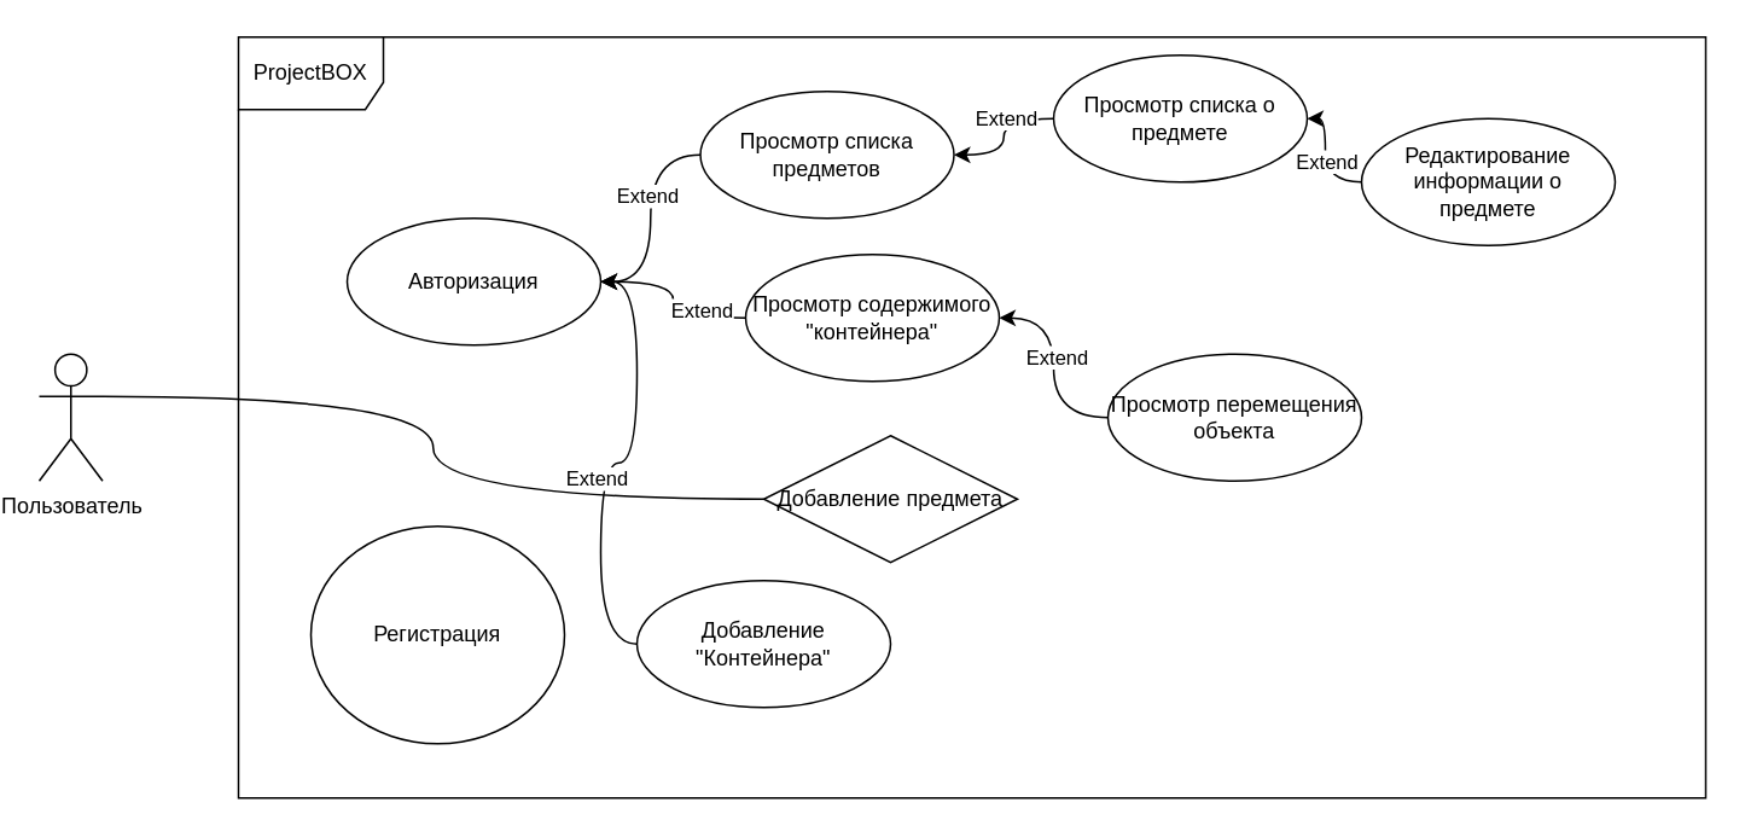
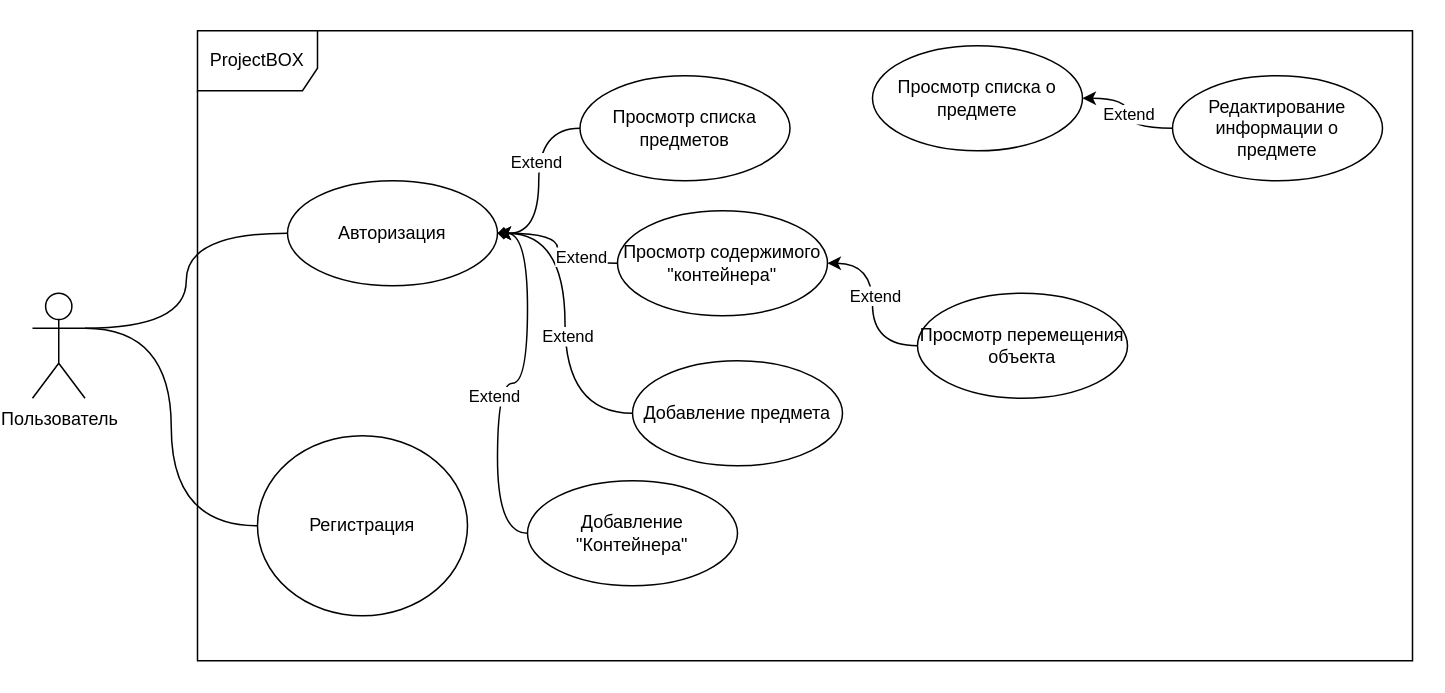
  <mxCell id="0" />
  <mxCell id="1" parent="0" />
- <mxCell id="2" style="edgeStyle=orthogonalEdgeStyle;rounded=0;orthogonalLoop=1;jettySize=auto;html=1;exitX=1;exitY=0.333;exitDx=0;exitDy=0;exitPerimeter=0;curved=1;endArrow=none;endFill=0;" edge="1" parent="1" source="4" target="13"><mxGeometry relative="1" as="geometry" /></mxCell>
+ <mxCell id="2" style="edgeStyle=orthogonalEdgeStyle;rounded=0;orthogonalLoop=1;jettySize=auto;html=1;exitX=1;exitY=0.333;exitDx=0;exitDy=0;exitPerimeter=0;entryX=0;entryY=0.5;entryDx=0;entryDy=0;curved=1;endArrow=none;endFill=0;" edge="1" parent="1" source="4" target="7"><mxGeometry relative="1" as="geometry" /></mxCell>
+ <mxCell id="3" style="edgeStyle=orthogonalEdgeStyle;rounded=0;orthogonalLoop=1;jettySize=auto;html=1;exitX=1;exitY=0.333;exitDx=0;exitDy=0;exitPerimeter=0;entryX=0;entryY=0.5;entryDx=0;entryDy=0;curved=1;endArrow=none;endFill=0;" edge="1" parent="1" source="4" target="6"><mxGeometry relative="1" as="geometry" /></mxCell>
  <mxCell id="4" value="Пользователь" style="shape=umlActor;verticalLabelPosition=bottom;verticalAlign=top;html=1;outlineConnect=0;" vertex="1" parent="1"><mxGeometry x="20" y="195" width="35" height="70" as="geometry" /></mxCell>
  <mxCell id="5" value="ProjectBOX" style="shape=umlFrame;whiteSpace=wrap;html=1;pointerEvents=0;width=80;height=40;" vertex="1" parent="1"><mxGeometry x="130" y="20" width="810" height="420" as="geometry" /></mxCell>
  <mxCell id="6" value="Авторизация" style="ellipse;whiteSpace=wrap;html=1;" vertex="1" parent="1"><mxGeometry x="190" y="120" width="140" height="70" as="geometry" /></mxCell>
  <mxCell id="7" value="Регистрация" style="ellipse;whiteSpace=wrap;html=1;" vertex="1" parent="1"><mxGeometry x="170" y="290" width="140" height="120" as="geometry" /></mxCell>
- <mxCell id="8" style="edgeStyle=orthogonalEdgeStyle;rounded=0;orthogonalLoop=1;jettySize=auto;html=1;exitX=0;exitY=0.5;exitDx=0;exitDy=0;entryX=1;entryY=0.5;entryDx=0;entryDy=0;curved=1;" edge="1" parent="1" source="10" target="6"><mxGeometry relative="1" as="geometry" /></mxCell>
+ <mxCell id="8" style="edgeStyle=orthogonalEdgeStyle;rounded=0;orthogonalLoop=1;jettySize=auto;html=1;exitX=0;exitY=0.5;exitDx=0;exitDy=0;entryX=1;entryY=0.5;entryDx=0;entryDy=0;curved=1;endArrow=diamond;" edge="1" parent="1" source="10" target="6"><mxGeometry relative="1" as="geometry" /></mxCell>
  <mxCell id="9" value="Extend" style="edgeLabel;html=1;align=center;verticalAlign=middle;resizable=0;points=[];" connectable="0" vertex="1" parent="8"><mxGeometry x="-0.2" y="-2" relative="1" as="geometry"><mxPoint as="offset" /></mxGeometry></mxCell>
  <mxCell id="10" value="Просмотр списка предметов" style="ellipse;whiteSpace=wrap;html=1;" vertex="1" parent="1"><mxGeometry x="385" y="50" width="140" height="70" as="geometry" /></mxCell>
- <mxCell id="13" value="Добавление предмета" style="rhombus;whiteSpace=wrap;html=1;" vertex="1" parent="1"><mxGeometry x="420" y="240" width="140" height="70" as="geometry" /></mxCell>
+ <mxCell id="11" style="edgeStyle=orthogonalEdgeStyle;rounded=0;orthogonalLoop=1;jettySize=auto;html=1;exitX=0;exitY=0.5;exitDx=0;exitDy=0;entryX=1;entryY=0.5;entryDx=0;entryDy=0;curved=1;" edge="1" parent="1" source="13" target="6"><mxGeometry relative="1" as="geometry" /></mxCell>
+ <mxCell id="12" value="Extend" style="edgeLabel;html=1;align=center;verticalAlign=middle;resizable=0;points=[];" connectable="0" vertex="1" parent="11"><mxGeometry x="-0.08" y="-1" relative="1" as="geometry"><mxPoint as="offset" /></mxGeometry></mxCell>
+ <mxCell id="13" value="Добавление предмета" style="ellipse;whiteSpace=wrap;html=1;" vertex="1" parent="1"><mxGeometry x="420" y="240" width="140" height="70" as="geometry" /></mxCell>
  <mxCell id="14" style="edgeStyle=orthogonalEdgeStyle;rounded=0;orthogonalLoop=1;jettySize=auto;html=1;exitX=0;exitY=0.5;exitDx=0;exitDy=0;entryX=1;entryY=0.5;entryDx=0;entryDy=0;curved=1;" edge="1" parent="1" source="16" target="6"><mxGeometry relative="1" as="geometry" /></mxCell>
  <mxCell id="15" value="Extend" style="edgeLabel;html=1;align=center;verticalAlign=middle;resizable=0;points=[];" connectable="0" vertex="1" parent="14"><mxGeometry x="-0.138" y="3" relative="1" as="geometry"><mxPoint as="offset" /></mxGeometry></mxCell>
  <mxCell id="16" value="Добавление &quot;Контейнера&quot;" style="ellipse;whiteSpace=wrap;html=1;" vertex="1" parent="1"><mxGeometry x="350" y="320" width="140" height="70" as="geometry" /></mxCell>
- <mxCell id="17" style="edgeStyle=orthogonalEdgeStyle;rounded=0;orthogonalLoop=1;jettySize=auto;html=1;exitX=0;exitY=0.5;exitDx=0;exitDy=0;entryX=1;entryY=0.5;entryDx=0;entryDy=0;curved=1;" edge="1" parent="1" source="19" target="10"><mxGeometry relative="1" as="geometry" /></mxCell>
- <mxCell id="18" value="Extend" style="edgeLabel;html=1;align=center;verticalAlign=middle;resizable=0;points=[];" connectable="0" vertex="1" parent="17"><mxGeometry x="-0.267" y="-1" relative="1" as="geometry"><mxPoint as="offset" /></mxGeometry></mxCell>
  <mxCell id="19" value="Просмотр списка о предмете" style="ellipse;whiteSpace=wrap;html=1;" vertex="1" parent="1"><mxGeometry x="580" y="30" width="140" height="70" as="geometry" /></mxCell>
  <mxCell id="20" style="edgeStyle=orthogonalEdgeStyle;rounded=0;orthogonalLoop=1;jettySize=auto;html=1;exitX=0;exitY=0.5;exitDx=0;exitDy=0;entryX=1;entryY=0.5;entryDx=0;entryDy=0;curved=1;" edge="1" parent="1" source="22" target="25"><mxGeometry relative="1" as="geometry" /></mxCell>
  <mxCell id="21" value="Extend" style="edgeLabel;html=1;align=center;verticalAlign=middle;resizable=0;points=[];" connectable="0" vertex="1" parent="20"><mxGeometry x="0.118" y="-1" relative="1" as="geometry"><mxPoint as="offset" /></mxGeometry></mxCell>
  <mxCell id="22" value="Просмотр перемещения объекта" style="ellipse;whiteSpace=wrap;html=1;" vertex="1" parent="1"><mxGeometry x="610" y="195" width="140" height="70" as="geometry" /></mxCell>
  <mxCell id="23" style="edgeStyle=orthogonalEdgeStyle;rounded=0;orthogonalLoop=1;jettySize=auto;html=1;exitX=0;exitY=0.5;exitDx=0;exitDy=0;entryX=1;entryY=0.5;entryDx=0;entryDy=0;curved=1;" edge="1" parent="1" source="25" target="6"><mxGeometry relative="1" as="geometry" /></mxCell>
  <mxCell id="24" value="Extend" style="edgeLabel;html=1;align=center;verticalAlign=middle;resizable=0;points=[];" connectable="0" vertex="1" parent="23"><mxGeometry x="-0.538" y="-2" relative="1" as="geometry"><mxPoint x="-2" y="-3" as="offset" /></mxGeometry></mxCell>
  <mxCell id="25" value="Просмотр содержимого &quot;контейнера&quot;" style="ellipse;whiteSpace=wrap;html=1;" vertex="1" parent="1"><mxGeometry x="410" y="140" width="140" height="70" as="geometry" /></mxCell>
  <mxCell id="26" style="edgeStyle=orthogonalEdgeStyle;rounded=0;orthogonalLoop=1;jettySize=auto;html=1;exitX=0;exitY=0.5;exitDx=0;exitDy=0;entryX=1;entryY=0.5;entryDx=0;entryDy=0;curved=1;" edge="1" parent="1" source="28" target="19"><mxGeometry relative="1" as="geometry" /></mxCell>
  <mxCell id="27" value="Extend" style="edgeLabel;html=1;align=center;verticalAlign=middle;resizable=0;points=[];" connectable="0" vertex="1" parent="26"><mxGeometry x="0.154" y="2" relative="1" as="geometry"><mxPoint x="2" y="6" as="offset" /></mxGeometry></mxCell>
- <mxCell id="28" value="Редактирование информации о предмете" style="ellipse;whiteSpace=wrap;html=1;" vertex="1" parent="1"><mxGeometry x="750" y="65" width="140" height="70" as="geometry" /></mxCell>
+ <mxCell id="28" value="Редактирование информации о предмете" style="ellipse;whiteSpace=wrap;html=1;" vertex="1" parent="1"><mxGeometry x="780" y="50" width="140" height="70" as="geometry" /></mxCell>
